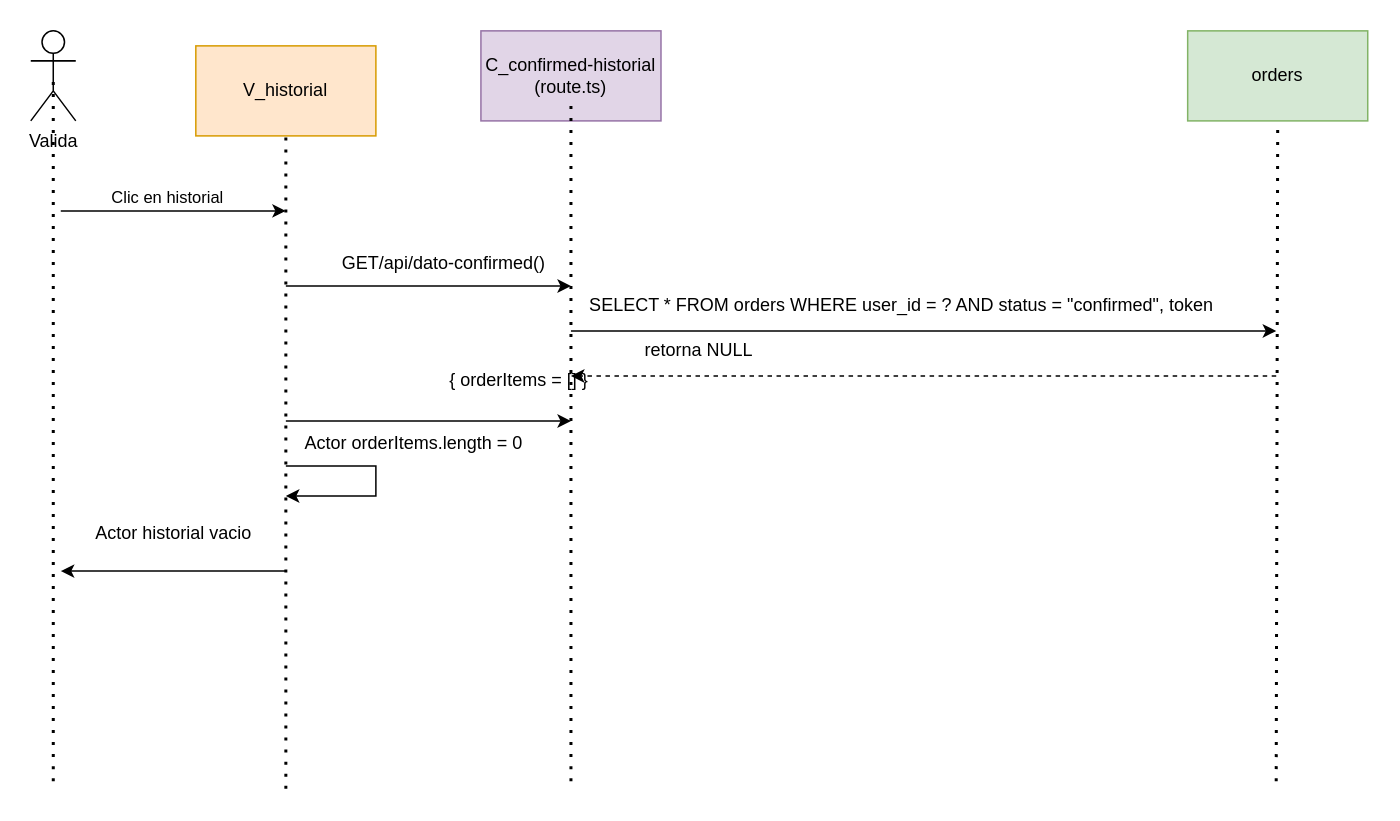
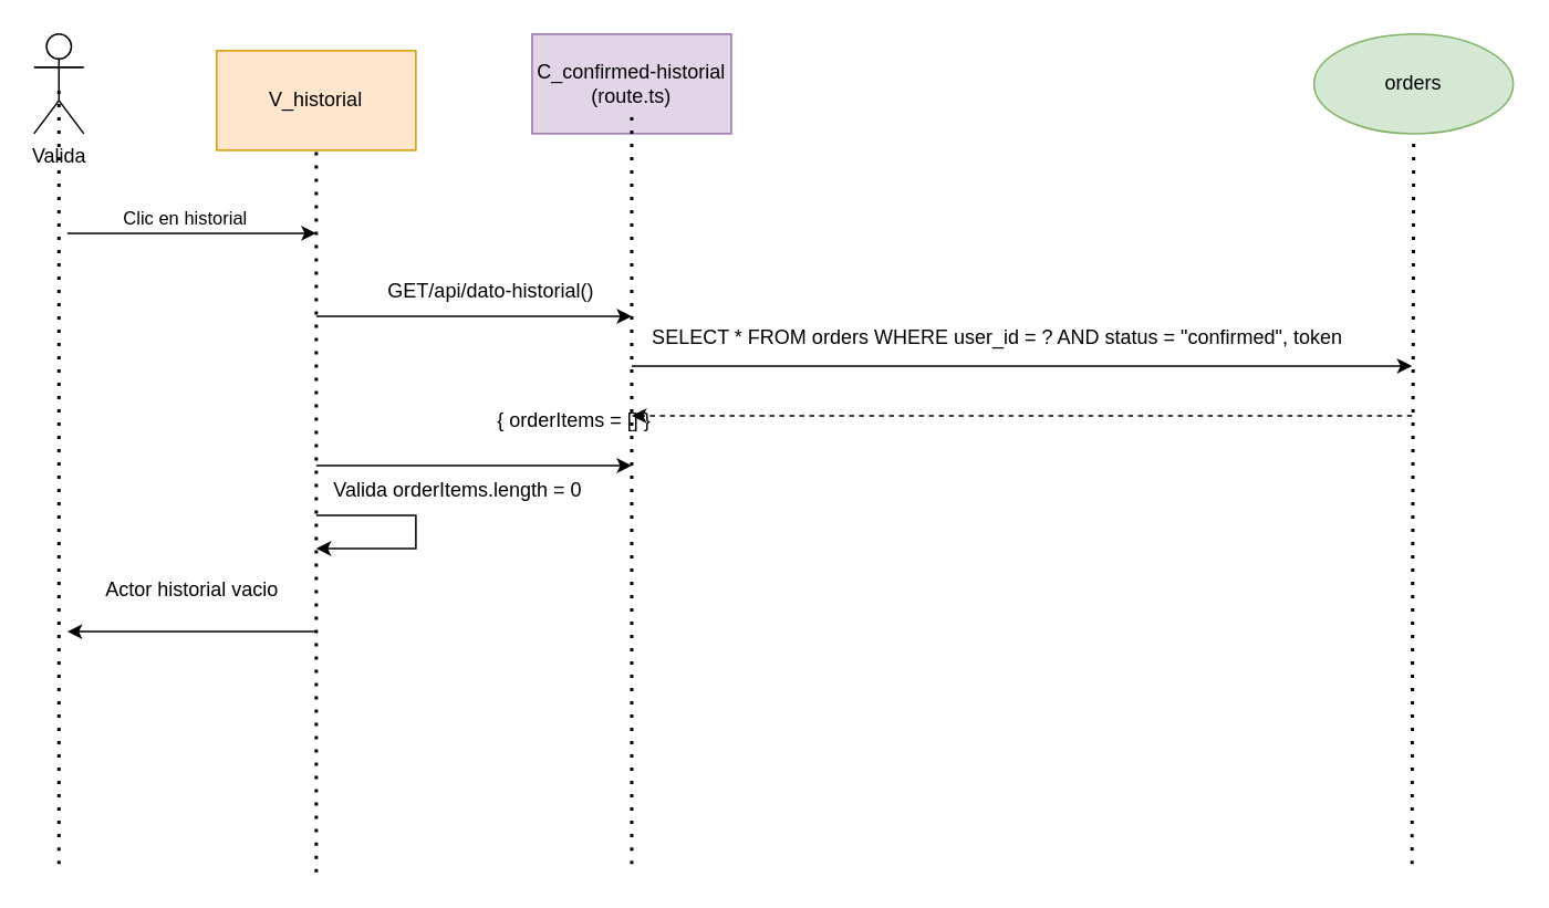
  <mxCell id="0" />
  <mxCell id="1" parent="0" />
  <mxCell id="2" value="V_historial" style="rounded=0;whiteSpace=wrap;html=1;fillColor=#ffe6cc;strokeColor=#d79b00;" vertex="1" parent="1"><mxGeometry x="130" y="30" width="120" height="60" as="geometry" /></mxCell>
  <mxCell id="3" value="&lt;div&gt;C_confirmed-historial&lt;/div&gt;&lt;div&gt;(route.ts)&lt;/div&gt;" style="rounded=0;whiteSpace=wrap;html=1;fillColor=#e1d5e7;strokeColor=#9673a6;" vertex="1" parent="1"><mxGeometry x="320" y="20" width="120" height="60" as="geometry" /></mxCell>
  <mxCell id="4" value="Valida" style="shape=umlActor;verticalLabelPosition=bottom;verticalAlign=top;html=1;outlineConnect=0;" vertex="1" parent="1"><mxGeometry x="20" y="20" width="30" height="60" as="geometry" /></mxCell>
  <mxCell id="5" style="edgeStyle=orthogonalEdgeStyle;rounded=0;orthogonalLoop=1;jettySize=auto;html=1;exitX=0.5;exitY=1;exitDx=0;exitDy=0;" edge="1" parent="1" source="2" target="2"><mxGeometry relative="1" as="geometry" /></mxCell>
  <mxCell id="6" value="" style="endArrow=none;dashed=1;html=1;dashPattern=1 3;strokeWidth=2;rounded=0;entryX=0.5;entryY=0.5;entryDx=0;entryDy=0;entryPerimeter=0;" edge="1" parent="1" target="4"><mxGeometry width="50" height="50" relative="1" as="geometry"><mxPoint x="35" y="520" as="sourcePoint" /><mxPoint x="57" y="150" as="targetPoint" /></mxGeometry></mxCell>
  <mxCell id="7" value="" style="endArrow=none;dashed=1;html=1;dashPattern=1 3;strokeWidth=2;rounded=0;entryX=0.5;entryY=1;entryDx=0;entryDy=0;" edge="1" parent="1"><mxGeometry width="50" height="50" relative="1" as="geometry"><mxPoint x="380" y="520" as="sourcePoint" /><mxPoint x="380" y="70" as="targetPoint" /></mxGeometry></mxCell>
  <mxCell id="8" value="" style="endArrow=classic;html=1;rounded=0;" edge="1" parent="1"><mxGeometry width="50" height="50" relative="1" as="geometry"><mxPoint x="40" y="140" as="sourcePoint" /><mxPoint x="190" y="140" as="targetPoint" /></mxGeometry></mxCell>
  <mxCell id="9" value="Clic en historial" style="edgeLabel;html=1;align=center;verticalAlign=middle;resizable=0;points=[];" connectable="0" vertex="1" parent="8"><mxGeometry x="-0.176" y="4" relative="1" as="geometry"><mxPoint x="8" y="-6" as="offset" /></mxGeometry></mxCell>
  <mxCell id="10" value="" style="endArrow=classic;html=1;rounded=0;" edge="1" parent="1"><mxGeometry width="50" height="50" relative="1" as="geometry"><mxPoint x="190" y="190" as="sourcePoint" /><mxPoint x="380" y="190" as="targetPoint" /></mxGeometry></mxCell>
- <mxCell id="11" value="GET/api/dato-confirmed()" style="text;html=1;align=center;verticalAlign=middle;resizable=0;points=[];autosize=1;strokeColor=none;fillColor=none;" vertex="1" parent="1"><mxGeometry x="220" y="160" width="150" height="30" as="geometry" /></mxCell>
- <mxCell id="12" value="orders" style="rounded=0;whiteSpace=wrap;html=1;fillColor=#d5e8d4;strokeColor=#82b366;" vertex="1" parent="1"><mxGeometry x="791" y="20" width="120" height="60" as="geometry" /></mxCell>
+ <mxCell id="11" value="GET/api/dato-historial()" style="text;html=1;align=center;verticalAlign=middle;resizable=0;points=[];autosize=1;strokeColor=none;fillColor=none;" vertex="1" parent="1"><mxGeometry x="220" y="160" width="150" height="30" as="geometry" /></mxCell>
+ <mxCell id="12" value="orders" style="ellipse;whiteSpace=wrap;html=1;fillColor=#d5e8d4;strokeColor=#82b366;" vertex="1" parent="1"><mxGeometry x="791" y="20" width="120" height="60" as="geometry" /></mxCell>
  <mxCell id="13" value="" style="endArrow=classic;html=1;rounded=0;" edge="1" parent="1"><mxGeometry width="50" height="50" relative="1" as="geometry"><mxPoint x="380" y="220" as="sourcePoint" /><mxPoint x="850" y="220" as="targetPoint" /></mxGeometry></mxCell>
  <mxCell id="14" value="" style="endArrow=none;dashed=1;html=1;dashPattern=1 3;strokeWidth=2;rounded=0;entryX=0.5;entryY=1;entryDx=0;entryDy=0;" edge="1" parent="1" target="12"><mxGeometry width="50" height="50" relative="1" as="geometry"><mxPoint x="850" y="520" as="sourcePoint" /><mxPoint x="721" y="260" as="targetPoint" /></mxGeometry></mxCell>
  <mxCell id="15" value="&lt;div&gt;SELECT * FROM orders WHERE user_id = ? AND status = &quot;confirmed&quot;, token&lt;/div&gt;" style="text;html=1;align=center;verticalAlign=middle;resizable=0;points=[];autosize=1;strokeColor=none;fillColor=none;" vertex="1" parent="1"><mxGeometry x="380" y="188" width="440" height="30" as="geometry" /></mxCell>
  <mxCell id="16" value="" style="endArrow=classic;html=1;rounded=0;dashed=1;" edge="1" parent="1"><mxGeometry width="50" height="50" relative="1" as="geometry"><mxPoint x="850" y="250" as="sourcePoint" /><mxPoint x="380" y="250" as="targetPoint" /></mxGeometry></mxCell>
- <mxCell id="17" value="retorna NULL" style="text;html=1;align=center;verticalAlign=middle;resizable=0;points=[];autosize=1;strokeColor=none;fillColor=none;" vertex="1" parent="1"><mxGeometry x="415" y="218" width="100" height="30" as="geometry" /></mxCell>
  <mxCell id="18" value="Actor historial vacio" style="text;html=1;align=center;verticalAlign=middle;resizable=0;points=[];autosize=1;strokeColor=none;fillColor=none;" vertex="1" parent="1"><mxGeometry x="45" y="340" width="140" height="30" as="geometry" /></mxCell>
  <mxCell id="19" value="" style="endArrow=classic;html=1;rounded=0;" edge="1" parent="1"><mxGeometry width="50" height="50" relative="1" as="geometry"><mxPoint x="190" y="380" as="sourcePoint" /><mxPoint x="40" y="380" as="targetPoint" /></mxGeometry></mxCell>
  <mxCell id="20" value="" style="endArrow=classic;html=1;rounded=0;" edge="1" parent="1"><mxGeometry width="50" height="50" relative="1" as="geometry"><mxPoint x="190" y="280" as="sourcePoint" /><mxPoint x="380" y="280" as="targetPoint" /></mxGeometry></mxCell>
  <mxCell id="21" value="{ orderItems = [] }" style="text;html=1;align=center;verticalAlign=middle;resizable=0;points=[];autosize=1;strokeColor=none;fillColor=none;" vertex="1" parent="1"><mxGeometry x="285" y="238" width="120" height="30" as="geometry" /></mxCell>
  <mxCell id="22" value="" style="endArrow=classic;html=1;rounded=0;" edge="1" parent="1"><mxGeometry width="50" height="50" relative="1" as="geometry"><mxPoint x="190" y="310" as="sourcePoint" /><mxPoint x="190" y="330" as="targetPoint" /><Array as="points"><mxPoint x="250" y="310" /><mxPoint x="250" y="330" /></Array></mxGeometry></mxCell>
- <mxCell id="23" value="Actor orderItems.length = 0" style="text;html=1;align=center;verticalAlign=middle;resizable=0;points=[];autosize=1;strokeColor=none;fillColor=none;" vertex="1" parent="1"><mxGeometry x="190" y="280" width="170" height="30" as="geometry" /></mxCell>
+ <mxCell id="23" value="Valida orderItems.length = 0" style="text;html=1;align=center;verticalAlign=middle;resizable=0;points=[];autosize=1;strokeColor=none;fillColor=none;" vertex="1" parent="1"><mxGeometry x="190" y="280" width="170" height="30" as="geometry" /></mxCell>
  <mxCell id="24" value="" style="endArrow=none;dashed=1;html=1;dashPattern=1 3;strokeWidth=2;rounded=0;entryX=0.5;entryY=1;entryDx=0;entryDy=0;" edge="1" parent="1" target="2"><mxGeometry width="50" height="50" relative="1" as="geometry"><mxPoint x="190" y="525" as="sourcePoint" /><mxPoint x="260" y="305" as="targetPoint" /></mxGeometry></mxCell>
